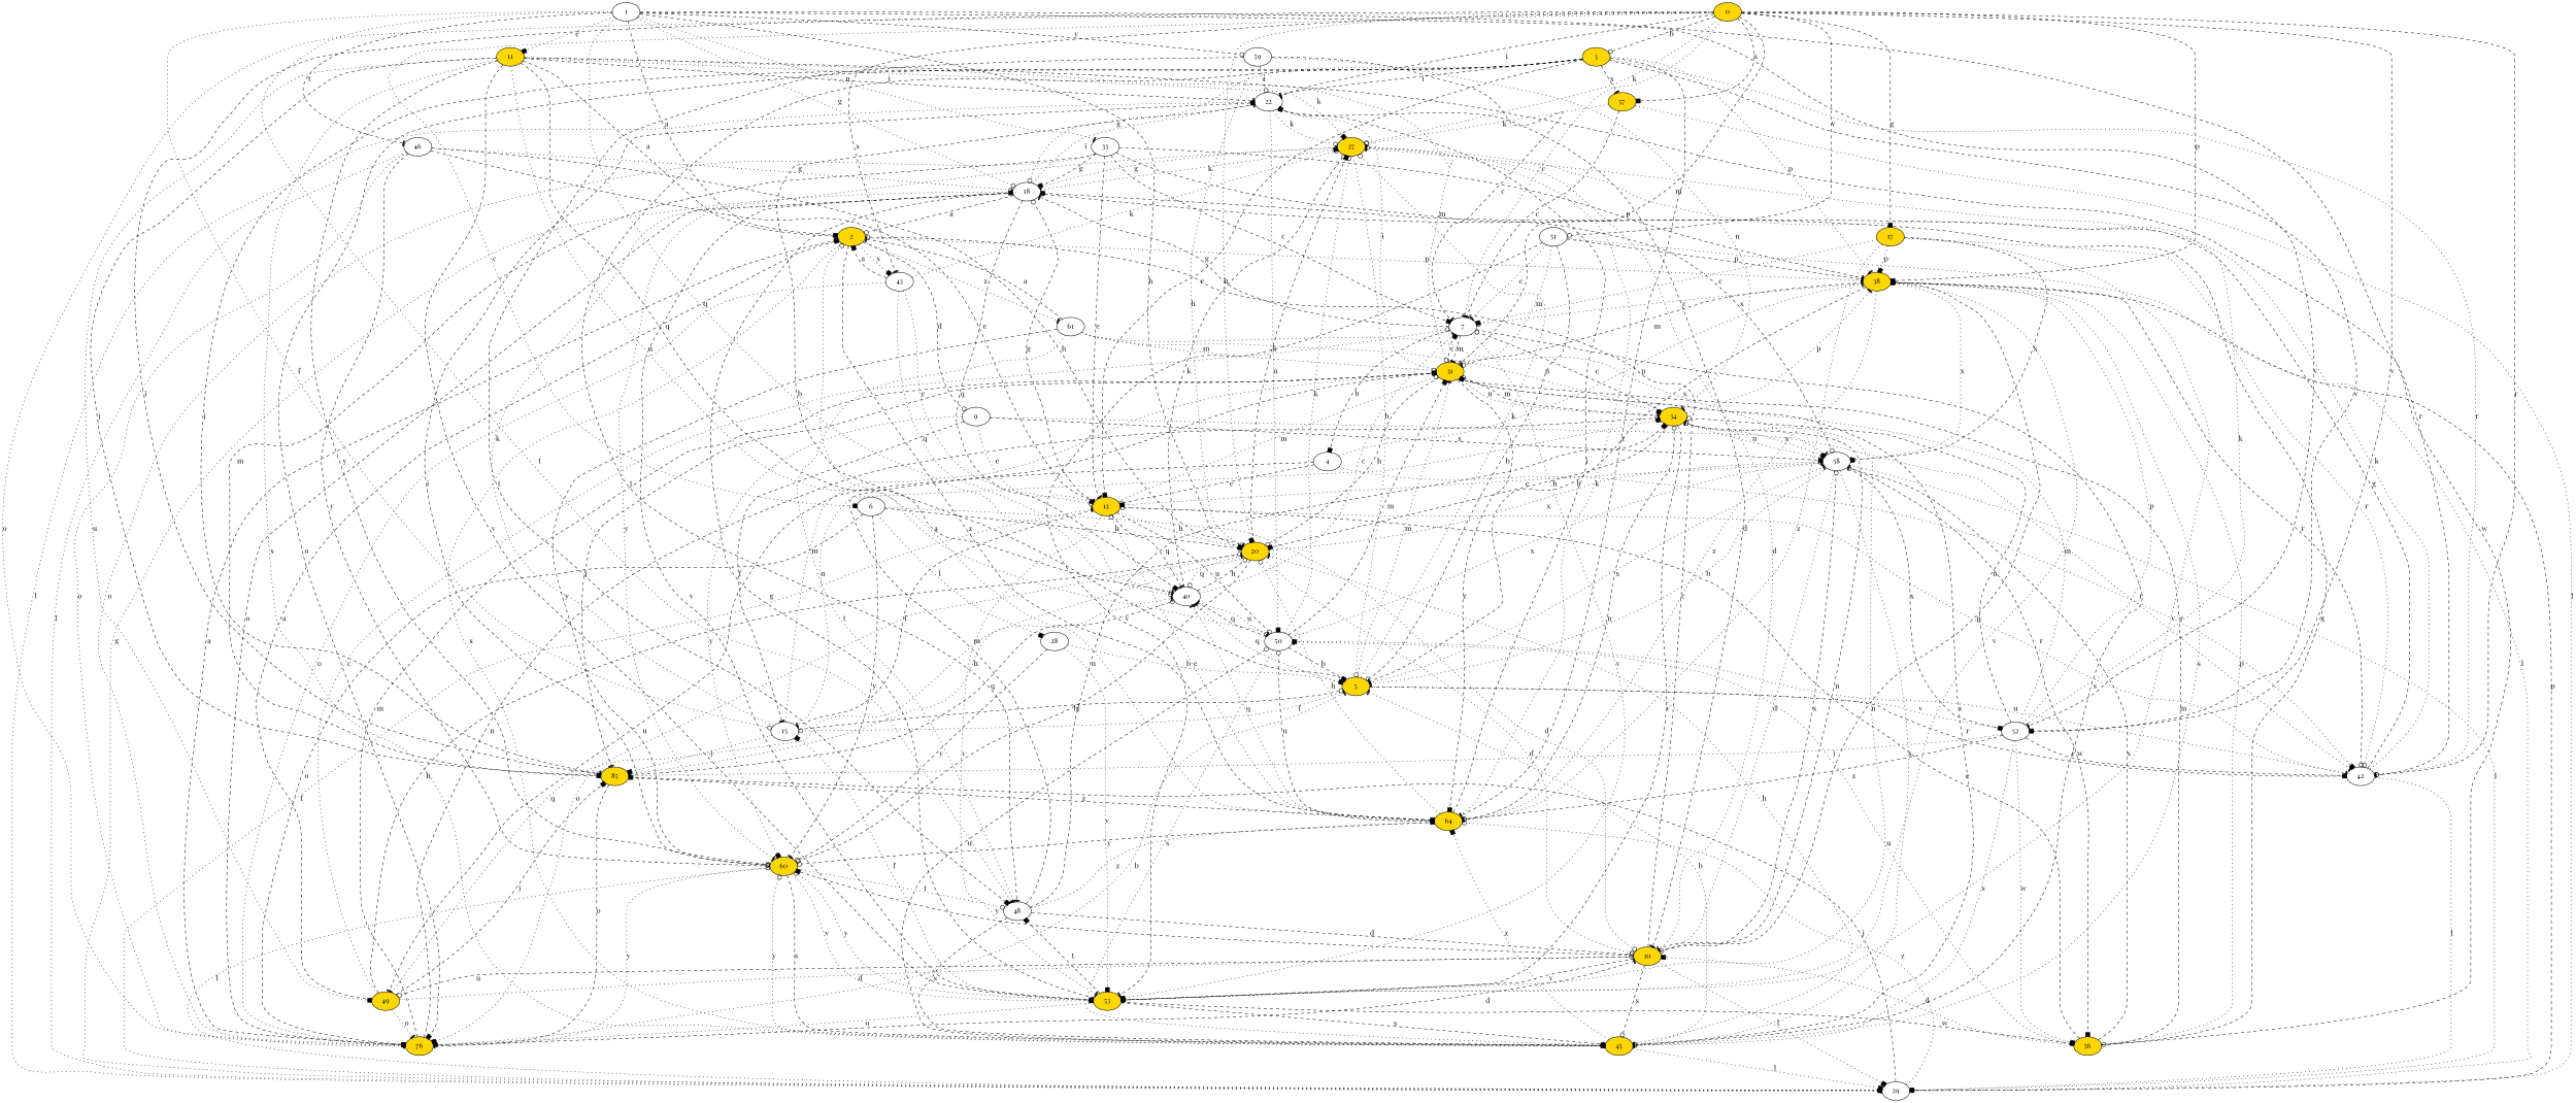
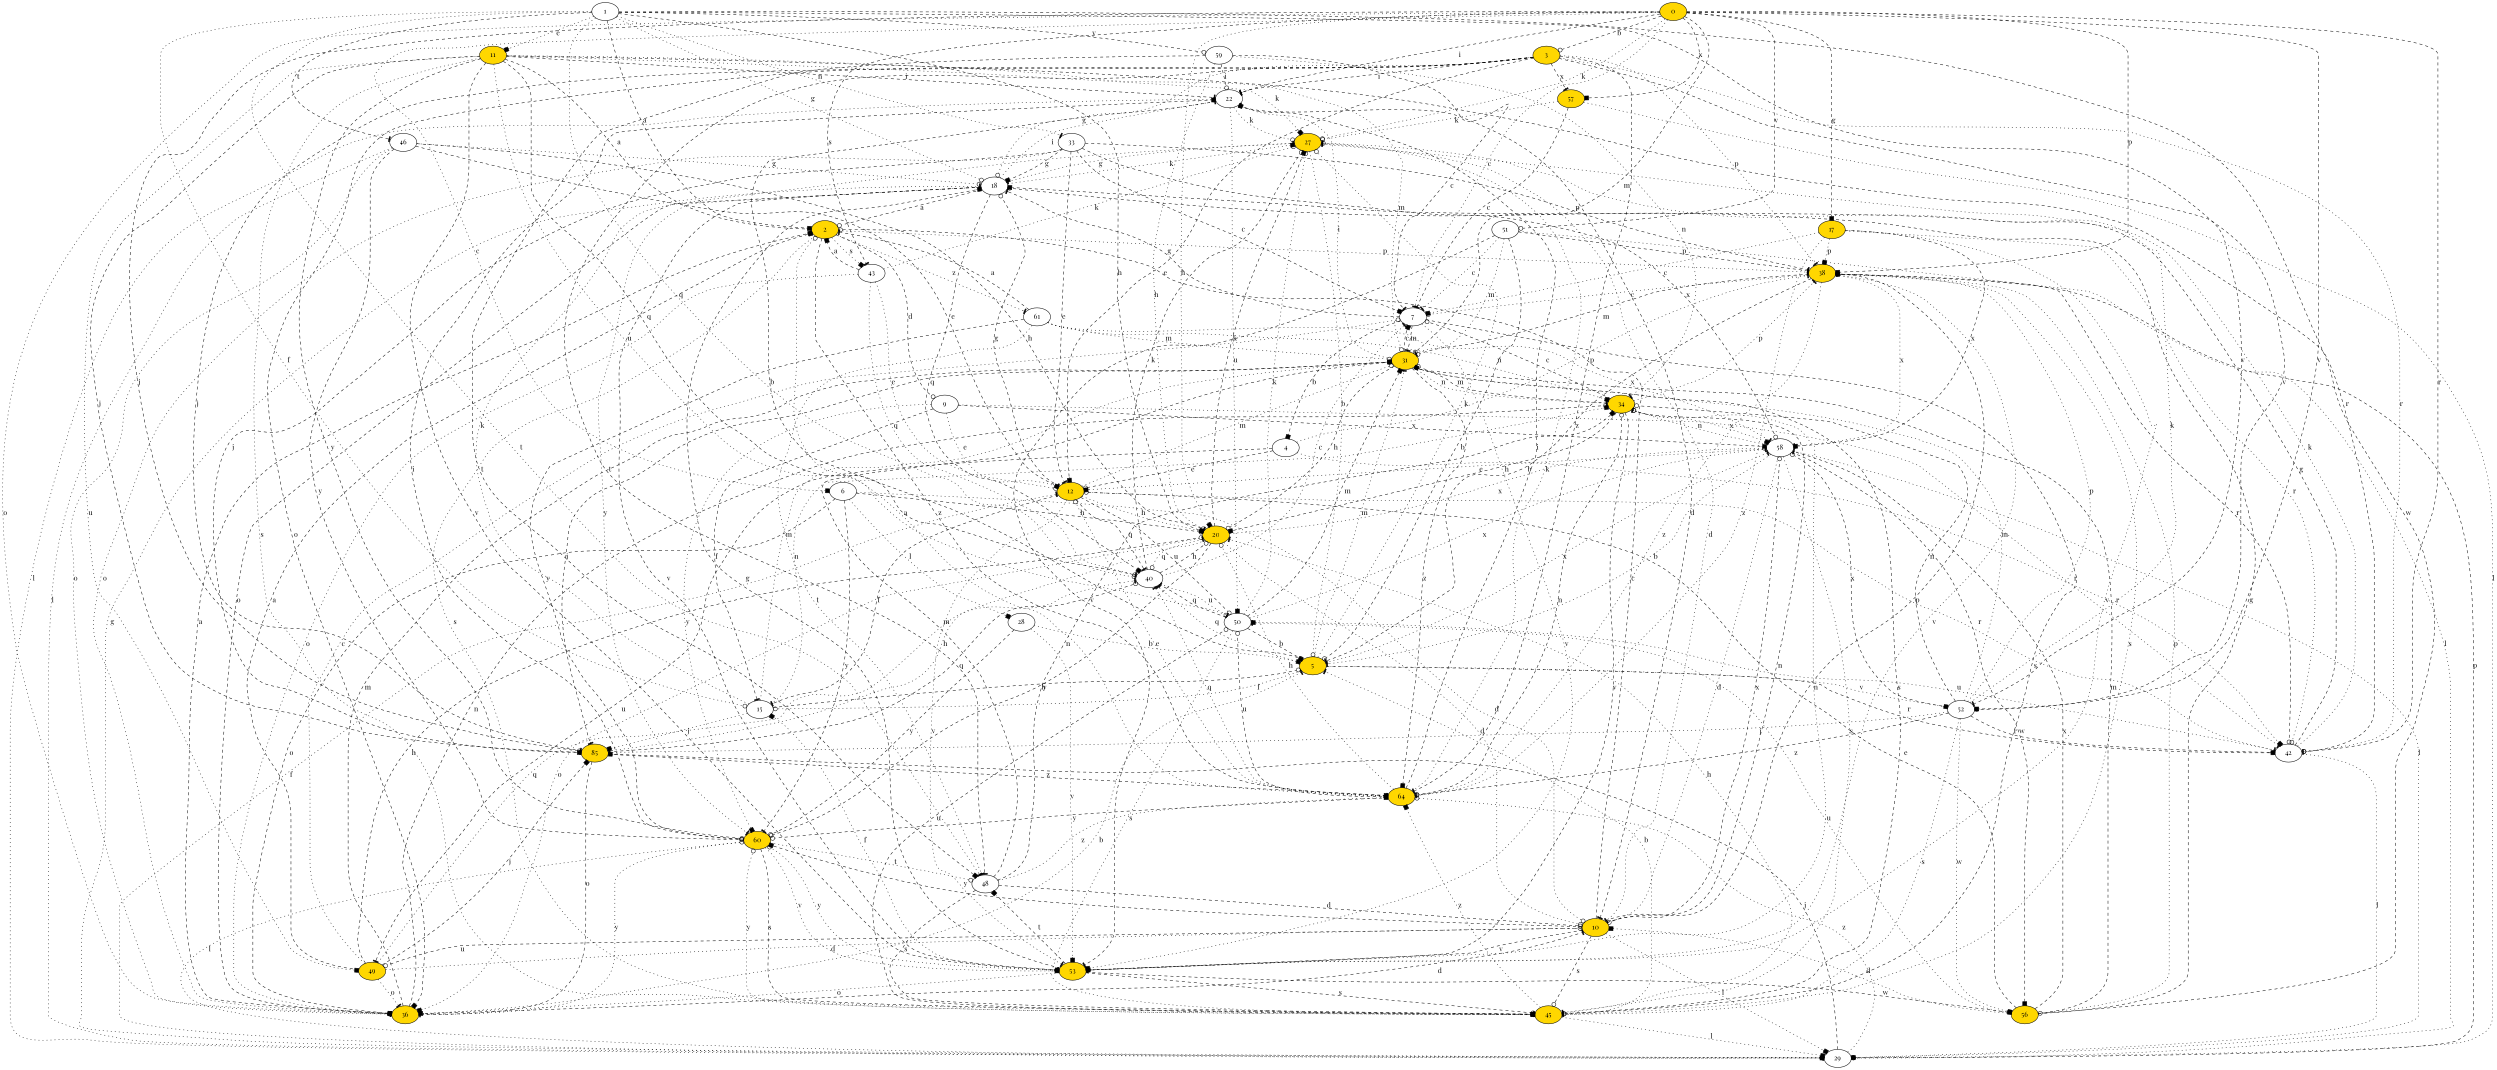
  strict digraph {
    fontname="Playfair Display"
    node [fillcolor=gold fontname="Playfair Display" style=filled]
    edge [arrowhead=odot fontname="Playfair Display" style=dotted]
    0
    3
    6 [fillcolor=white]
    7 [fillcolor=white]
    17
    20
    22 [fillcolor=white]
    n8 [label=85]
    27
    31
-   36 [label=76]
+   36
    38
    42 [fillcolor=white]
    43 [fillcolor=white]
    51 [fillcolor=white]
    52 [fillcolor=white]
    57
    18 [fillcolor=white]
    48 [fillcolor=white]
    64
    12
    10
    28 [fillcolor=white]
    60
    45
    4 [fillcolor=white]
    53
    58 [fillcolor=white]
    40 [fillcolor=white]
    5
    29 [fillcolor=white]
    50 [fillcolor=white]
    34
    2
    56
    1 [fillcolor=white]
    11
    15 [fillcolor=white]
    33 [fillcolor=white]
    46 [fillcolor=white]
    59 [fillcolor=white]
    9 [fillcolor=white]
    61 [fillcolor=white]
    49
    0 -> 3 [label=b style=dashed]
    0 -> 6 [arrowhead=box label=c]
    0 -> 7 [arrowhead=tee label=c]
    0 -> 17 [arrowhead=box label=g style=dashed]
    0 -> 20 [arrowhead=box label=h]
    0 -> 22 [arrowhead=tee label=i style=dashed]
    0 -> n8 [label=j style=dashed]
    0 -> 27 [label=k]
    0 -> 31 [label=m style=dashed]
    0 -> 36 [arrowhead=tee label=o]
    0 -> 38 [arrowhead=box label=p style=dashed]
    0 -> 42 [label=r style=dashed]
    0 -> 43 [arrowhead=tee label=s style=dashed]
    0 -> 51 [label=v style=dashed]
    0 -> 52 [arrowhead=box label=v style=dashed]
    0 -> 57 [arrowhead=box label=x style=dashed]
    3 -> 22 [arrowhead=tee label=i style=dashed]
    3 -> n8 [arrowhead=tee label=j style=dashed]
    3 -> 36 [arrowhead=box label=o style=dashed]
    3 -> 38 [arrowhead=tee label=p]
    3 -> 42 [label=r]
    3 -> 52 [label=v style=dashed]
    3 -> 57 [arrowhead=tee label=x style=dashed]
    3 -> 18 [label=g]
    3 -> 48 [arrowhead=tee label=t style=dashed]
    3 -> 64 [arrowhead=tee label=z style=dashed]
    3 -> 12 [arrowhead=box label=e style=dashed]
    6 -> 20 [label=h style=dashed]
    6 -> 36 [arrowhead=box label=o style=dashed]
    6 -> 10 [label=d]
    6 -> 28 [arrowhead=box label=l]
    6 -> 60 [arrowhead=tee label=y style=dashed]
    7 -> 31 [arrowhead=tee label=m style=dashed]
    7 -> 18 [arrowhead=tee label=g style=dashed]
    7 -> 45 [arrowhead=tee label=s style=dashed]
    7 -> 4 [arrowhead=box label=b style=dashed]
    7 -> 53 [arrowhead=box label=v]
    17 -> 7 [arrowhead=box label=c]
    17 -> 38 [arrowhead=box label=p]
    17 -> 42 [label=r]
    17 -> 64 [arrowhead=tee label=z]
    17 -> 53 [label=v]
    17 -> 58 [arrowhead=box label=x style=dashed]
    20 -> 27 [arrowhead=box label=k style=dashed]
    20 -> 36 [arrowhead=box label=o]
    20 -> 10 [label=d]
    20 -> 60 [label=y style=dashed]
    20 -> 58 [label=x]
    20 -> 40 [label=q]
    22 -> 27 [label=k]
    22 -> 10 [arrowhead=tee label=d style=dashed]
    22 -> 5 [arrowhead=box label=b style=dashed]
    22 -> 29 [arrowhead=tee label=l]
    22 -> 50 [arrowhead=box label=u]
    n8 -> 20 [arrowhead=tee label=h]
    n8 -> 36 [arrowhead=tee label=o style=dashed]
    n8 -> 64 [arrowhead=box label=z style=dashed]
    n8 -> 40 [label=q style=dashed]
    27 -> 18 [arrowhead=tee label=g]
    27 -> 10 [arrowhead=tee label=d]
    27 -> 5 [label=b]
    31 -> 7 [arrowhead=box label=c style=dashed]
    31 -> 20 [label=h style=dashed]
    31 -> 22 [arrowhead=tee label=i]
    31 -> n8 [arrowhead=tee label=j style=dashed]
    31 -> 64 [arrowhead=box label=z style=dashed]
    31 -> 45 [label=s style=dashed]
    31 -> 34 [arrowhead=tee label=n]
    36 -> 31 [arrowhead=box label=m style=dashed]
    36 -> 10 [arrowhead=tee label=d style=dashed]
    36 -> 60 [label=y]
    36 -> 5 [arrowhead=tee label=b]
    36 -> 34 [label=n style=dashed]
    36 -> 2 [arrowhead=box label=a style=dashed]
    38 -> 7 [label=c]
    38 -> 31 [label=m style=dashed]
    38 -> 42 [label=r style=dashed]
    38 -> 64 [label=z]
    38 -> 45 [label=s]
    38 -> 53 [label=v]
    38 -> 58 [arrowhead=tee label=x]
    38 -> 5 [arrowhead=tee label=b style=dashed]
    42 -> 27 [arrowhead=tee label=k]
    42 -> 18 [arrowhead=box label=g style=dashed]
    42 -> 29 [arrowhead=box label=l]
    42 -> 50 [arrowhead=box label=u]
    43 -> 27 [label=k]
    43 -> 36 [label=o]
    43 -> 12 [label=e]
    43 -> 40 [arrowhead=tee label=q]
    43 -> 2 [arrowhead=box label=a style=dashed]
    51 -> 7 [arrowhead=tee label=c]
    51 -> 31 [arrowhead=tee label=m]
    51 -> 38 [arrowhead=tee label=p style=dashed]
    51 -> 53 [arrowhead=tee label=v style=dashed]
    51 -> 5 [label=b style=dashed]
    51 -> 29 [label=l]
    52 -> n8 [arrowhead=tee label=j]
    52 -> 27 [label=k]
    52 -> 31 [label=m]
    52 -> 38 [arrowhead=tee label=p]
    52 -> 42 [label=r style=dashed]
    52 -> 64 [label=z style=dashed]
    52 -> 45 [arrowhead=tee label=s]
    52 -> 58 [label=x style=dashed]
    52 -> 34 [label=n style=dashed]
    52 -> 56 [arrowhead=box label=w]
    57 -> 7 [arrowhead=tee label=c style=dashed]
    57 -> 27 [label=k]
    57 -> 29 [label=l]
    18 -> 22 [arrowhead=tee label=i]
    18 -> 27 [arrowhead=box label=k]
    18 -> 36 [arrowhead=box label=o style=dashed]
    18 -> 60 [arrowhead=tee label=y]
    18 -> 53 [arrowhead=tee label=v style=dashed]
    18 -> 40 [arrowhead=box label=q style=dashed]
    18 -> 2 [label=a style=dashed]
    48 -> 31 [label=m style=dashed]
    48 -> 64 [arrowhead=box label=z]
    48 -> 10 [label=d style=dashed]
    48 -> 45 [arrowhead=box label=s style=dashed]
    48 -> 34 [arrowhead=box label=n style=dashed]
    64 -> 20 [label=h]
    64 -> 22 [arrowhead=box label=i style=dashed]
    64 -> 27 [arrowhead=tee label=k]
    64 -> 12 [label=e]
    64 -> 60 [label=y style=dashed]
    64 -> 40 [arrowhead=tee label=q]
    64 -> 50 [label=u style=dashed]
    64 -> 34 [label=n style=dashed]
    64 -> 2 [label=a]
    12 -> 20 [arrowhead=box label=h]
    12 -> 31 [label=m]
    12 -> 42 [arrowhead=tee label=r]
    12 -> 18 [label=g style=dashed]
    12 -> 53 [arrowhead=tee label=v]
    12 -> 40 [arrowhead=tee label=q style=dashed]
    12 -> 50 [label=u style=dashed]
    12 -> 15 [arrowhead=tee label=f style=dashed]
    10 -> 38 [label=p style=dashed]
    10 -> 60 [arrowhead=box label=y style=dashed]
    10 -> 45 [label=s style=dashed]
    10 -> 53 [arrowhead=box label=v style=dashed]
    10 -> 58 [label=x style=dashed]
    10 -> 29 [arrowhead=box label=l]
    10 -> 34 [label=n style=dashed]
    10 -> 2 [label=c style=dashed]
    10 -> 49 [label=u style=dashed]
    28 -> 60 [label=y style=dashed]
    28 -> 53 [arrowhead=box label=v]
    28 -> 5 [arrowhead=box label=b]
    60 -> 22 [arrowhead=box label=i style=dashed]
    60 -> 48 [label=t]
    60 -> 45 [arrowhead=tee label=s style=dashed]
    60 -> 53 [arrowhead=box label=v]
    60 -> 29 [arrowhead=box label=l]
    45 -> 20 [arrowhead=tee label=h]
    45 -> 64 [arrowhead=box label=z]
    45 -> 60 [label=y]
    45 -> 5 [arrowhead=tee label=b]
    45 -> 29 [arrowhead=box label=l]
    45 -> 50 [label=u style=dashed]
    4 -> 38 [arrowhead=tee label=p]
    4 -> 42 [arrowhead=box label=r]
    4 -> 12 [label=e style=dashed]
    4 -> 49 [arrowhead=tee label=u style=dashed]
    53 -> 36 [arrowhead=box label=o]
    53 -> 18 [arrowhead=box label=g style=dashed]
    53 -> 48 [arrowhead=box label=t style=dashed]
    53 -> 60 [label=y]
    53 -> 45 [label=s style=dashed]
    53 -> 34 [arrowhead=tee label=n]
    53 -> 56 [arrowhead=box label=w style=dashed]
    53 -> 15 [arrowhead=box label=f]
    58 -> 12 [arrowhead=box label=e]
    58 -> 10 [label=d]
    58 -> 45 [arrowhead=tee label=s]
    58 -> 5 [arrowhead=tee label=b]
    58 -> 29 [label=l]
    58 -> 34 [label=n]
    58 -> 56 [arrowhead=box label=w style=dashed]
    40 -> 7 [arrowhead=tee label=c]
    40 -> 20 [label=h style=dashed]
    40 -> 27 [label=k style=dashed]
    40 -> 50 [arrowhead=tee label=u]
    5 -> 27 [label=k]
    5 -> 31 [arrowhead=tee label=m]
    5 -> 42 [arrowhead=box label=r style=dashed]
    5 -> 52 [arrowhead=box label=v]
    5 -> 58 [arrowhead=tee label=x]
    5 -> 40 [arrowhead=tee label=q]
    5 -> 15 [label=f]
    29 -> n8 [arrowhead=box label=j style=dashed]
    29 -> 38 [label=p style=dashed]
    29 -> 18 [arrowhead=tee label=g]
    29 -> 64 [label=z]
    29 -> 12 [arrowhead=tee label=f]
    50 -> 27 [label=k]
    50 -> 31 [arrowhead=box label=m style=dashed]
    50 -> 45 [arrowhead=box label=s]
    50 -> 58 [arrowhead=tee label=x]
    50 -> 40 [arrowhead=tee label=q style=dashed]
    50 -> 5 [label=b style=dashed]
    34 -> 7 [label=c style=dashed]
    34 -> 20 [arrowhead=box label=h style=dashed]
    34 -> 31 [label=m style=dashed]
    34 -> 38 [arrowhead=tee label=p]
    34 -> 53 [arrowhead=tee label=v style=dashed]
    34 -> 58 [arrowhead=box label=x]
    2 -> 38 [arrowhead=tee label=p]
    2 -> 43 [arrowhead=box label=s]
    2 -> 64 [arrowhead=tee label=z style=dashed]
    2 -> 45 [arrowhead=box label=s]
    2 -> 9 [label=d style=dashed]
    2 -> 61 [arrowhead=tee label=z]
    56 -> 31 [arrowhead=box label=m style=dashed]
    56 -> 38 [arrowhead=box label=p]
    56 -> 18 [label=g style=dashed]
    56 -> 12 [label=e style=dashed]
    56 -> 10 [arrowhead=box label=d]
    56 -> 58 [arrowhead=tee label=x style=dashed]
    56 -> 50 [arrowhead=tee label=u]
    1 -> 20 [arrowhead=box label=h style=dashed]
    1 -> 52 [arrowhead=tee label=v style=dashed]
    1 -> 18 [label=g]
    1 -> 48 [arrowhead=tee label=t]
    1 -> 40 [label=q]
    1 -> 2 [arrowhead=box label=a style=dashed]
    1 -> 56 [label=w style=dashed]
    1 -> 11 [arrowhead=box label=e]
    1 -> 15 [label=f]
    1 -> 33 [arrowhead=tee label=n]
    1 -> 46 [arrowhead=tee label=t style=dashed]
    1 -> 59 [label=y style=dashed]
    11 -> 22 [arrowhead=tee label=i style=dashed]
    11 -> n8 [arrowhead=tee label=j style=dashed]
    11 -> 27 [arrowhead=box label=k]
    11 -> 31 [label=m]
    11 -> 42 [arrowhead=tee label=r style=dashed]
    11 -> 60 [label=y style=dashed]
    11 -> 45 [arrowhead=tee label=s]
    11 -> 53 [arrowhead=box label=v style=dashed]
    11 -> 40 [label=q style=dashed]
    11 -> 50 [label=u]
    11 -> 2 [label=a style=dashed]
    11 -> 49 [arrowhead=box label=u]
    15 -> n8 [arrowhead=box label=j]
    15 -> 27 [arrowhead=tee label=k]
    15 -> 31 [arrowhead=box label=m]
    15 -> 5 [label=b style=dashed]
    15 -> 34 [arrowhead=box label=n]
    33 -> 7 [arrowhead=box label=c style=dashed]
-   33 -> n8 [arrowhead=box label=m style=dashed]
+   33 -> n8 [arrowhead=box label=j style=dashed]
    33 -> 36 [arrowhead=tee label=o]
    33 -> 38 [arrowhead=tee label=p style=dashed]
    33 -> 18 [arrowhead=box label=g style=dashed]
    33 -> 12 [arrowhead=tee label=e style=dashed]
    33 -> 58 [label=x style=dashed]
    46 -> 20 [label=h style=dashed]
    46 -> 36 [label=o]
    46 -> 18 [label=g]
    46 -> 12 [arrowhead=tee label=e style=dashed]
    46 -> 60 [label=y style=dashed]
    46 -> 29 [label=l]
    59 -> 7 [arrowhead=tee label=c style=dashed]
    59 -> 20 [arrowhead=tee label=h]
    59 -> 22 [label=i style=dashed]
    59 -> 48 [arrowhead=box label=t style=dashed]
    59 -> 34 [arrowhead=tee label=n]
    9 -> 42 [arrowhead=tee label=r]
    9 -> 12 [arrowhead=box label=e]
    9 -> 60 [arrowhead=box label=y]
    9 -> 58 [arrowhead=box label=x style=dashed]
    9 -> 15 [arrowhead=tee label=f style=dashed]
    61 -> 31 [label=m]
    61 -> 48 [arrowhead=tee label=t]
    61 -> 60 [label=y style=dashed]
    61 -> 58 [arrowhead=tee label=x]
    61 -> 34 [arrowhead=box label=n]
    61 -> 2 [arrowhead=tee label=a style=dashed]
    49 -> 7 [label=c]
    49 -> 20 [label=h style=dashed]
    49 -> n8 [arrowhead=box label=j style=dashed]
    49 -> 36 [arrowhead=tee label=o]
    49 -> 10 [label=d]
    49 -> 40 [arrowhead=tee label=q]
    49 -> 2 [arrowhead=box label=a style=dashed]
  }
